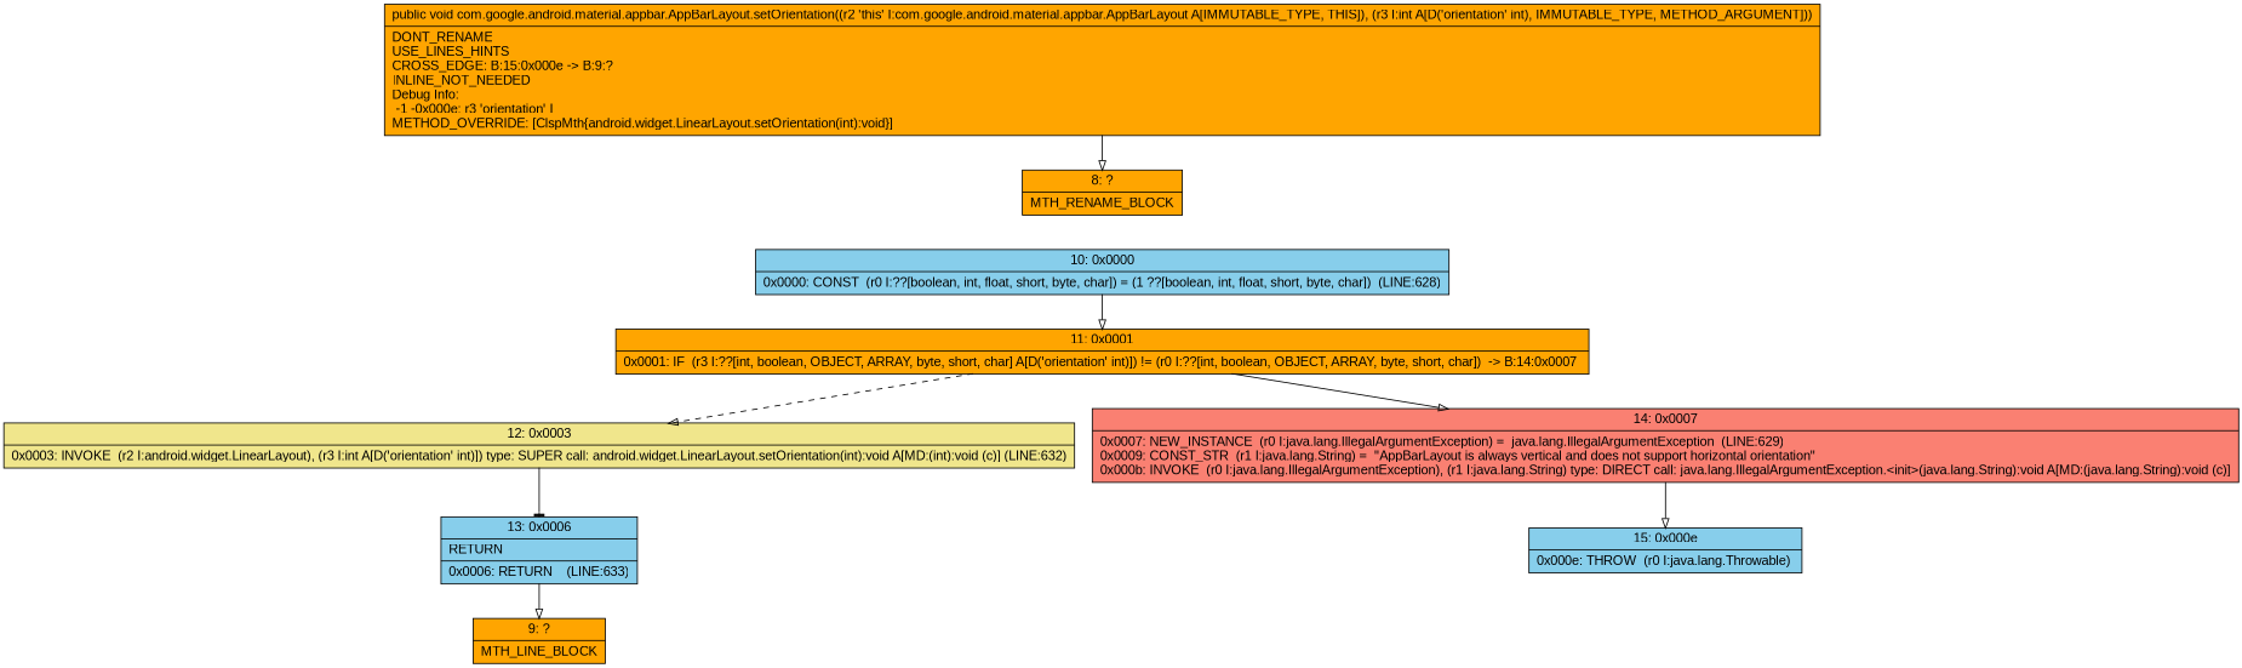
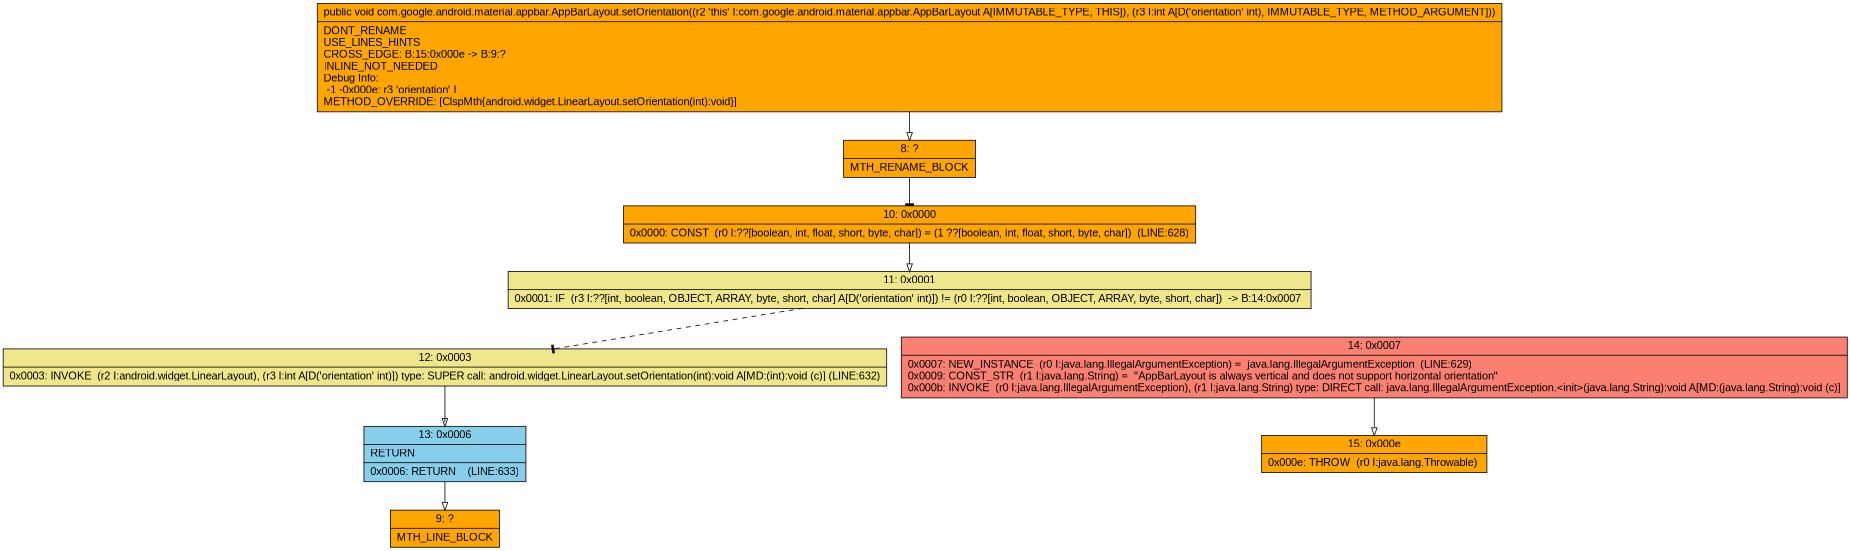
  digraph {
    fontname="Liberation Sans"
    node [fillcolor=orange fontname="Liberation Sans" shape=record style=filled]
    edge [arrowhead=onormal fontname="Liberation Sans"]
    n1 [label="{8\:\ ?|MTH_RENAME_BLOCK\l}"]
-   n2 [fillcolor=skyblue label="{10\:\ 0x0000|0x0000: CONST  (r0 I:??[boolean, int, float, short, byte, char]) = (1 ??[boolean, int, float, short, byte, char])  (LINE:628)\l}"]
-   n3 [label="{11\:\ 0x0001|0x0001: IF  (r3 I:??[int, boolean, OBJECT, ARRAY, byte, short, char] A[D('orientation' int)]) != (r0 I:??[int, boolean, OBJECT, ARRAY, byte, short, char])  \-\> B:14:0x0007 \l}"]
+   n2 [label="{10\:\ 0x0000|0x0000: CONST  (r0 I:??[boolean, int, float, short, byte, char]) = (1 ??[boolean, int, float, short, byte, char])  (LINE:628)\l}"]
+   n3 [fillcolor=khaki label="{11\:\ 0x0001|0x0001: IF  (r3 I:??[int, boolean, OBJECT, ARRAY, byte, short, char] A[D('orientation' int)]) != (r0 I:??[int, boolean, OBJECT, ARRAY, byte, short, char])  \-\> B:14:0x0007 \l}"]
    n4 [fillcolor=khaki label="{12\:\ 0x0003|0x0003: INVOKE  (r2 I:android.widget.LinearLayout), (r3 I:int A[D('orientation' int)]) type: SUPER call: android.widget.LinearLayout.setOrientation(int):void A[MD:(int):void (c)] (LINE:632)\l}"]
    n5 [fillcolor=salmon label="{14\:\ 0x0007|0x0007: NEW_INSTANCE  (r0 I:java.lang.IllegalArgumentException) =  java.lang.IllegalArgumentException  (LINE:629)\l0x0009: CONST_STR  (r1 I:java.lang.String) =  \"AppBarLayout is always vertical and does not support horizontal orientation\" \l0x000b: INVOKE  (r0 I:java.lang.IllegalArgumentException), (r1 I:java.lang.String) type: DIRECT call: java.lang.IllegalArgumentException.\<init\>(java.lang.String):void A[MD:(java.lang.String):void (c)]\l}"]
    n6 [fillcolor=skyblue label="{13\:\ 0x0006|RETURN\l|0x0006: RETURN    (LINE:633)\l}"]
-   n7 [fillcolor=skyblue label="{15\:\ 0x000e|0x000e: THROW  (r0 I:java.lang.Throwable) \l}"]
+   n7 [label="{15\:\ 0x000e|0x000e: THROW  (r0 I:java.lang.Throwable) \l}"]
    n8 [label="{9\:\ ?|MTH_LINE_BLOCK\l}"]
    n9 [label="{public void com.google.android.material.appbar.AppBarLayout.setOrientation((r2 'this' I:com.google.android.material.appbar.AppBarLayout A[IMMUTABLE_TYPE, THIS]), (r3 I:int A[D('orientation' int), IMMUTABLE_TYPE, METHOD_ARGUMENT]))  | DONT_RENAME\lUSE_LINES_HINTS\lCROSS_EDGE: B:15:0x000e \-\> B:9:?\lINLINE_NOT_NEEDED\lDebug Info:\l  \-1 \-0x000e: r3 'orientation' I\lMETHOD_OVERRIDE: [ClspMth\{android.widget.LinearLayout.setOrientation(int):void\}]\l}"]
+   n1 -> n2 [arrowhead=tee]
    n2 -> n3
-   n3 -> n4 [style=dashed]
-   n3 -> n5
-   n4 -> n6 [arrowhead=tee]
+   n3 -> n4 [arrowhead=tee style=dashed]
+   n4 -> n6
    n5 -> n7
    n6 -> n8
    n9 -> n1
  }
